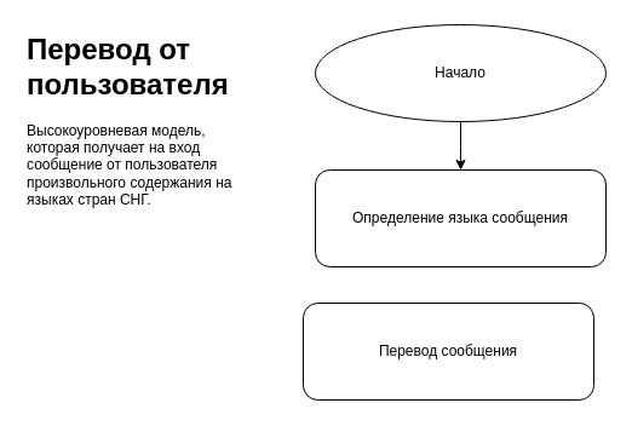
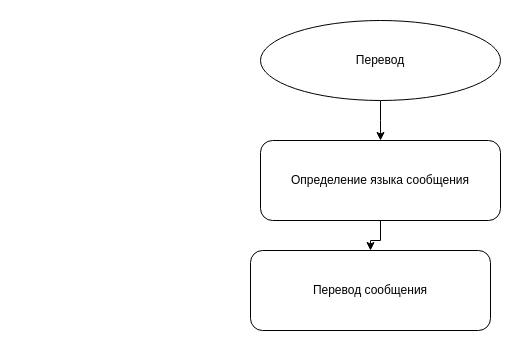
  <mxCell id="0" />
  <mxCell id="1" parent="0" />
  <mxCell id="2" style="edgeStyle=orthogonalEdgeStyle;rounded=0;orthogonalLoop=1;jettySize=auto;html=1;" parent="1" source="3" edge="1"><mxGeometry relative="1" as="geometry"><mxPoint x="380" y="140" as="targetPoint" /></mxGeometry></mxCell>
- <mxCell id="3" value="Начало" style="ellipse;whiteSpace=wrap;html=1;" parent="1" vertex="1"><mxGeometry x="260" y="20" width="240" height="80" as="geometry" /></mxCell>
+ <mxCell id="3" value="Перевод" style="ellipse;whiteSpace=wrap;html=1;" parent="1" vertex="1"><mxGeometry x="260" y="20" width="240" height="80" as="geometry" /></mxCell>
+ <mxCell id="4" style="edgeStyle=orthogonalEdgeStyle;rounded=0;orthogonalLoop=1;jettySize=auto;html=1;" parent="1" source="5" target="6" edge="1"><mxGeometry relative="1" as="geometry" /></mxCell>
  <mxCell id="5" value="Определение языка сообщения" style="rounded=1;whiteSpace=wrap;html=1;" parent="1" vertex="1"><mxGeometry x="260" y="140" width="240" height="80" as="geometry" /></mxCell>
  <mxCell id="6" value="Перевод сообщения" style="rounded=1;whiteSpace=wrap;html=1;" parent="1" vertex="1"><mxGeometry x="250" y="250" width="240" height="80" as="geometry" /></mxCell>
- <mxCell id="7" value="&lt;h1 style=&quot;margin-top: 0px;&quot;&gt;Перевод от пользователя&lt;/h1&gt;&lt;p&gt;Высокоуровневая модель, которая получает на вход сообщение от пользователя произвольного содержания на языках стран СНГ.&lt;/p&gt;" style="text;html=1;whiteSpace=wrap;overflow=hidden;rounded=0;" parent="1" vertex="1"><mxGeometry x="20" y="20" width="180" height="160" as="geometry" /></mxCell>
